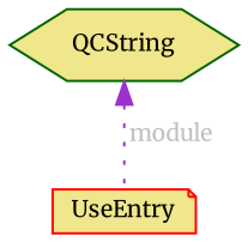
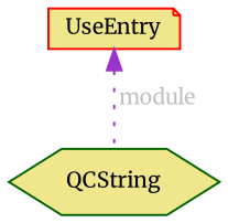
  digraph {
    fontname=Merriweather
    node [fillcolor=khaki fontname=Merriweather fontsize=10 style=filled]
    n1 [color=red fontcolor=black height=0.2 label=UseEntry shape=note width=0.4]
    n2 [color=darkgreen height=0.2 label=QCString shape=hexagon width=0.4]
-   n2 -> n1 [color=darkorchid3 dir=back fontcolor=grey fontname=Merriweather fontsize=10 label=" module" labelfontname=Helvetica labelfontsize=10 style=dotted]
+   n1 -> n2 [color=darkorchid3 dir=back fontcolor=grey fontname=Merriweather fontsize=10 label=" module" labelfontname=Helvetica labelfontsize=10 style=dotted]
  }
